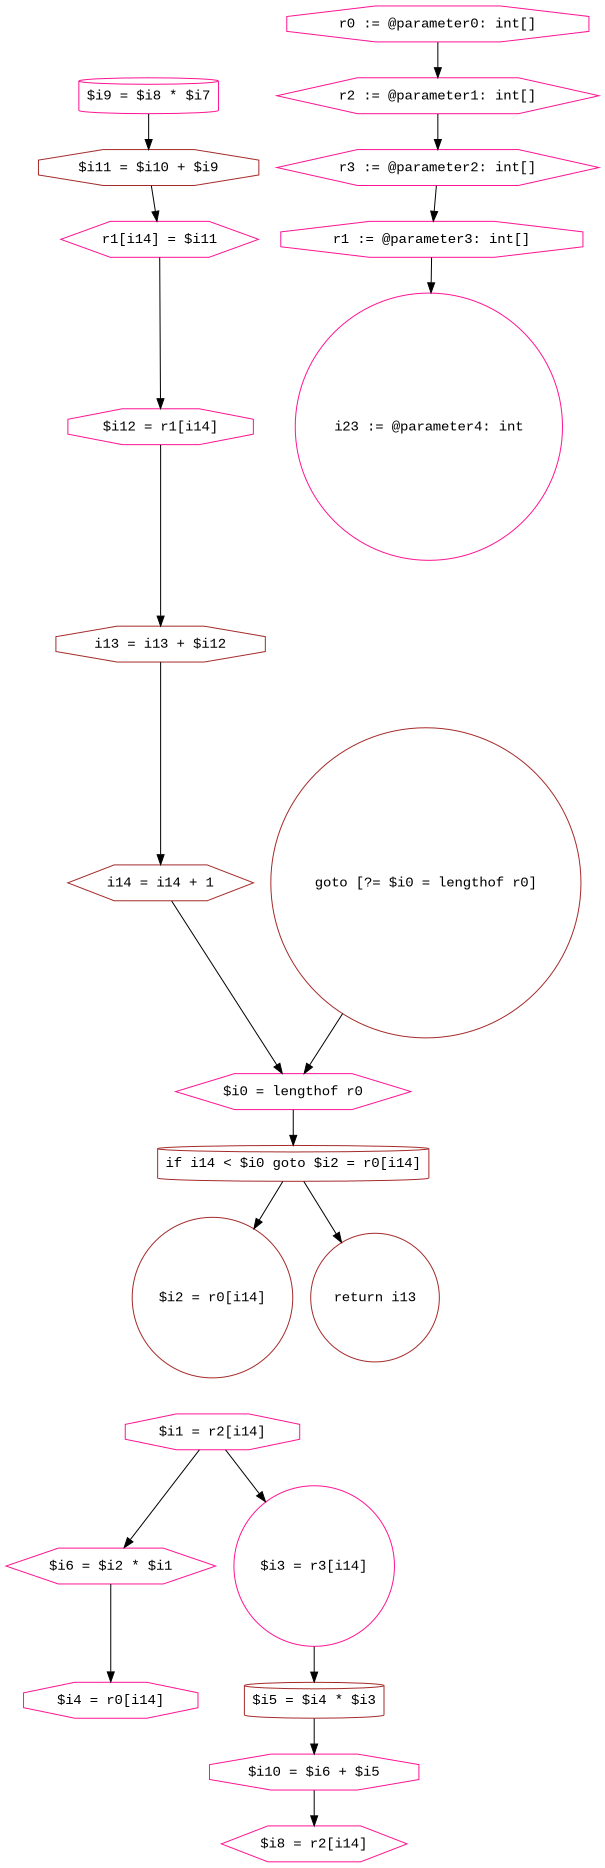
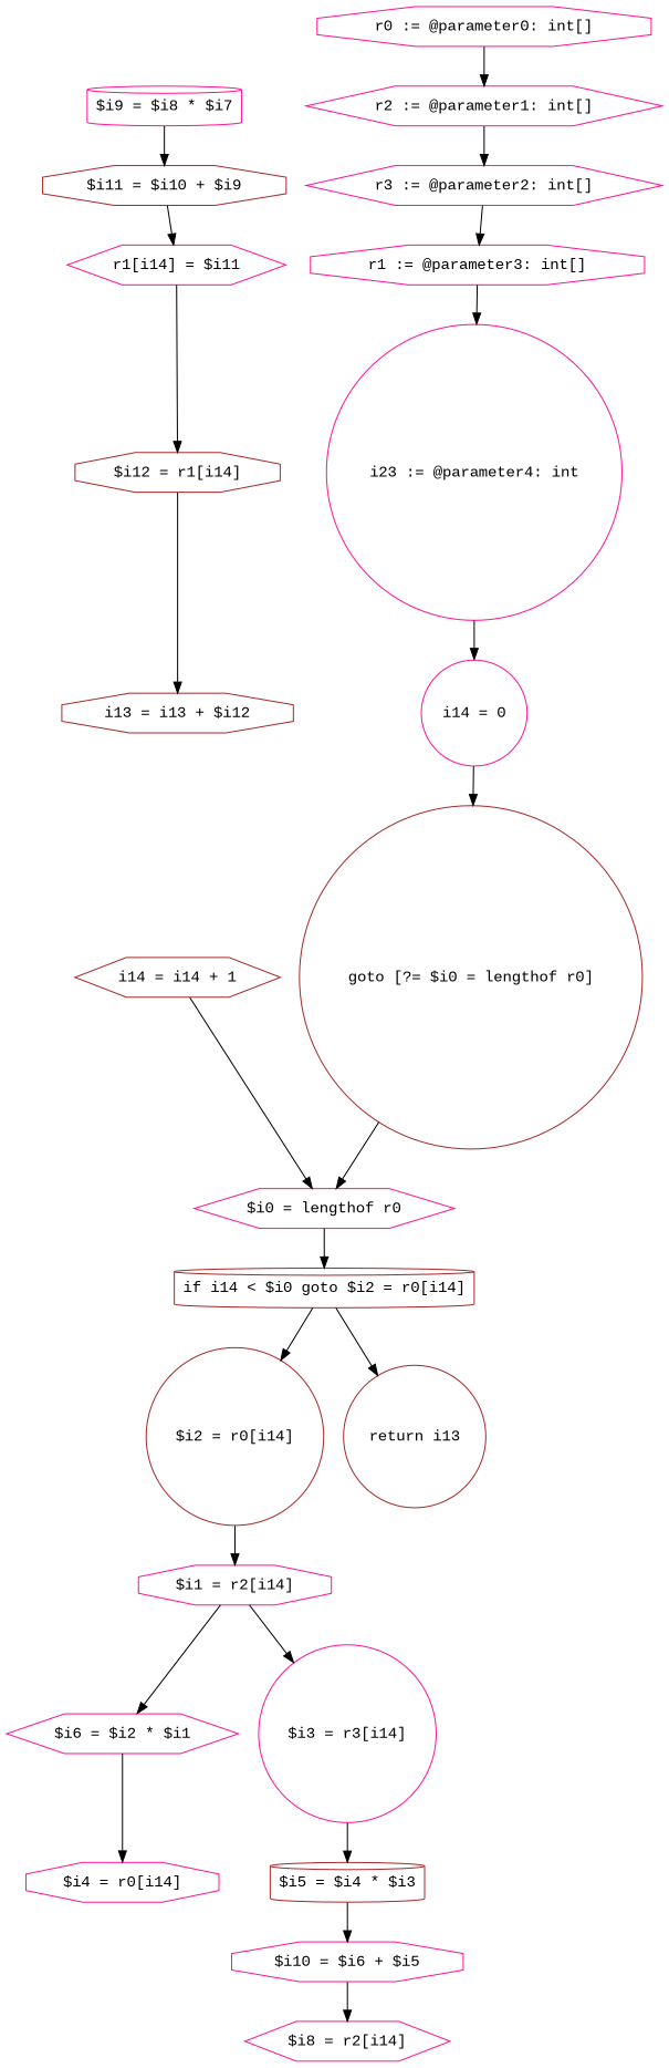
  digraph {
    fontname="Liberation Mono"
    node [color=deeppink fontname="Liberation Mono" shape=octagon]
    edge [fontname="Liberation Mono"]
    "r2 := @parameter1: int[]" [shape=hexagon]
    "r0 := @parameter0: int[]"
    "r3 := @parameter2: int[]" [shape=hexagon]
    "r1 := @parameter3: int[]"
    n5 [label="i23 := @parameter4: int" shape=circle]
+   "i14 = 0" [shape=circle]
    "goto [?= $i0 = lengthof r0]" [color=brown shape=circle]
    "$i0 = lengthof r0" [shape=hexagon]
    "if i14 < $i0 goto $i2 = r0[i14]" [color=brown shape=cylinder]
    "$i2 = r0[i14]" [color=brown shape=circle]
    "$i1 = r2[i14]"
    "$i6 = $i2 * $i1" [shape=hexagon]
    "$i3 = r3[i14]" [shape=circle]
    "$i4 = r0[i14]"
    "$i5 = $i4 * $i3" [color=brown shape=cylinder]
    "$i10 = $i6 + $i5"
    "$i8 = r2[i14]" [shape=hexagon]
    "$i9 = $i8 * $i7" [shape=cylinder]
    "$i11 = $i10 + $i9" [color=brown]
    "r1[i14] = $i11" [shape=hexagon]
-   "$i12 = r1[i14]"
+   "$i12 = r1[i14]" [color=brown]
    "i13 = i13 + $i12" [color=brown]
    "i14 = i14 + 1" [color=brown shape=hexagon]
    "return i13" [color=brown shape=circle]
    "r2 := @parameter1: int[]" -> "r3 := @parameter2: int[]"
    "r0 := @parameter0: int[]" -> "r2 := @parameter1: int[]"
    "r3 := @parameter2: int[]" -> "r1 := @parameter3: int[]"
    "r1 := @parameter3: int[]" -> n5
+   n5 -> "i14 = 0"
+   "i14 = 0" -> "goto [?= $i0 = lengthof r0]"
    "goto [?= $i0 = lengthof r0]" -> "$i0 = lengthof r0"
    "$i0 = lengthof r0" -> "if i14 < $i0 goto $i2 = r0[i14]"
    "if i14 < $i0 goto $i2 = r0[i14]" -> "$i2 = r0[i14]"
    "if i14 < $i0 goto $i2 = r0[i14]" -> "return i13"
+   "$i2 = r0[i14]" -> "$i1 = r2[i14]"
    "$i1 = r2[i14]" -> "$i6 = $i2 * $i1"
    "$i1 = r2[i14]" -> "$i3 = r3[i14]"
    "$i6 = $i2 * $i1" -> "$i4 = r0[i14]"
    "$i3 = r3[i14]" -> "$i5 = $i4 * $i3"
    "$i5 = $i4 * $i3" -> "$i10 = $i6 + $i5"
    "$i10 = $i6 + $i5" -> "$i8 = r2[i14]"
    "$i9 = $i8 * $i7" -> "$i11 = $i10 + $i9"
    "$i11 = $i10 + $i9" -> "r1[i14] = $i11"
    "r1[i14] = $i11" -> "$i12 = r1[i14]"
    "$i12 = r1[i14]" -> "i13 = i13 + $i12"
-   "i13 = i13 + $i12" -> "i14 = i14 + 1"
    "i14 = i14 + 1" -> "$i0 = lengthof r0"
  }
